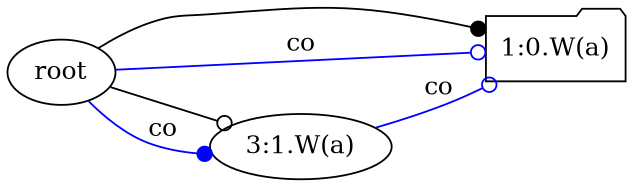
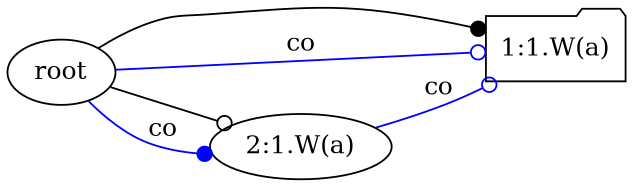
  digraph {
    rankdir=LR
    node [shape=ellipse]
    edge [arrowhead=odot color=blue]
-   n1 [label="1:0.W(a)" shape=folder]
-   n2 [label="3:1.W(a)"]
+   n1 [label="1:1.W(a)" shape=folder]
+   n2 [label="2:1.W(a)"]
    root
    n2 -> n1 [label=co]
    root -> n1 [arrowhead=dot color=""]
    root -> n1 [label=co]
    root -> n2 [color=""]
    root -> n2 [arrowhead=dot label=co]
  }
